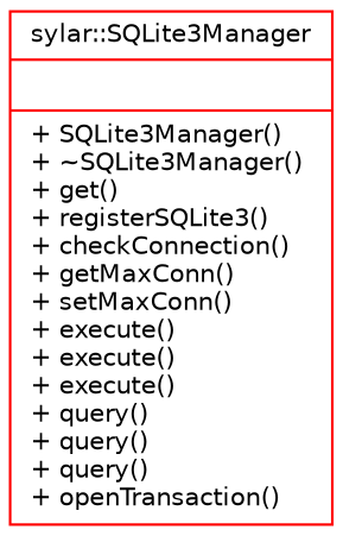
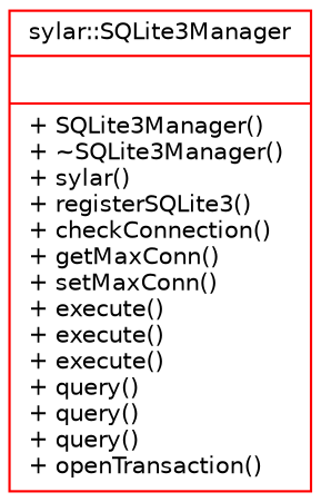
  digraph {
-   n1 [color=red fillcolor=white fontcolor=black fontname=Helvetica fontsize=10 height=0.2 label="{sylar::SQLite3Manager\n||+ SQLite3Manager()\l+ ~SQLite3Manager()\l+ get()\l+ registerSQLite3()\l+ checkConnection()\l+ getMaxConn()\l+ setMaxConn()\l+ execute()\l+ execute()\l+ execute()\l+ query()\l+ query()\l+ query()\l+ openTransaction()\l}" shape=record style=filled width=0.4]
+   n1 [color=red fillcolor=white fontcolor=black fontname=Helvetica fontsize=10 height=0.2 label="{sylar::SQLite3Manager\n||+ SQLite3Manager()\l+ ~SQLite3Manager()\l+ sylar()\l+ registerSQLite3()\l+ checkConnection()\l+ getMaxConn()\l+ setMaxConn()\l+ execute()\l+ execute()\l+ execute()\l+ query()\l+ query()\l+ query()\l+ openTransaction()\l}" shape=record style=filled width=0.4]
  }
